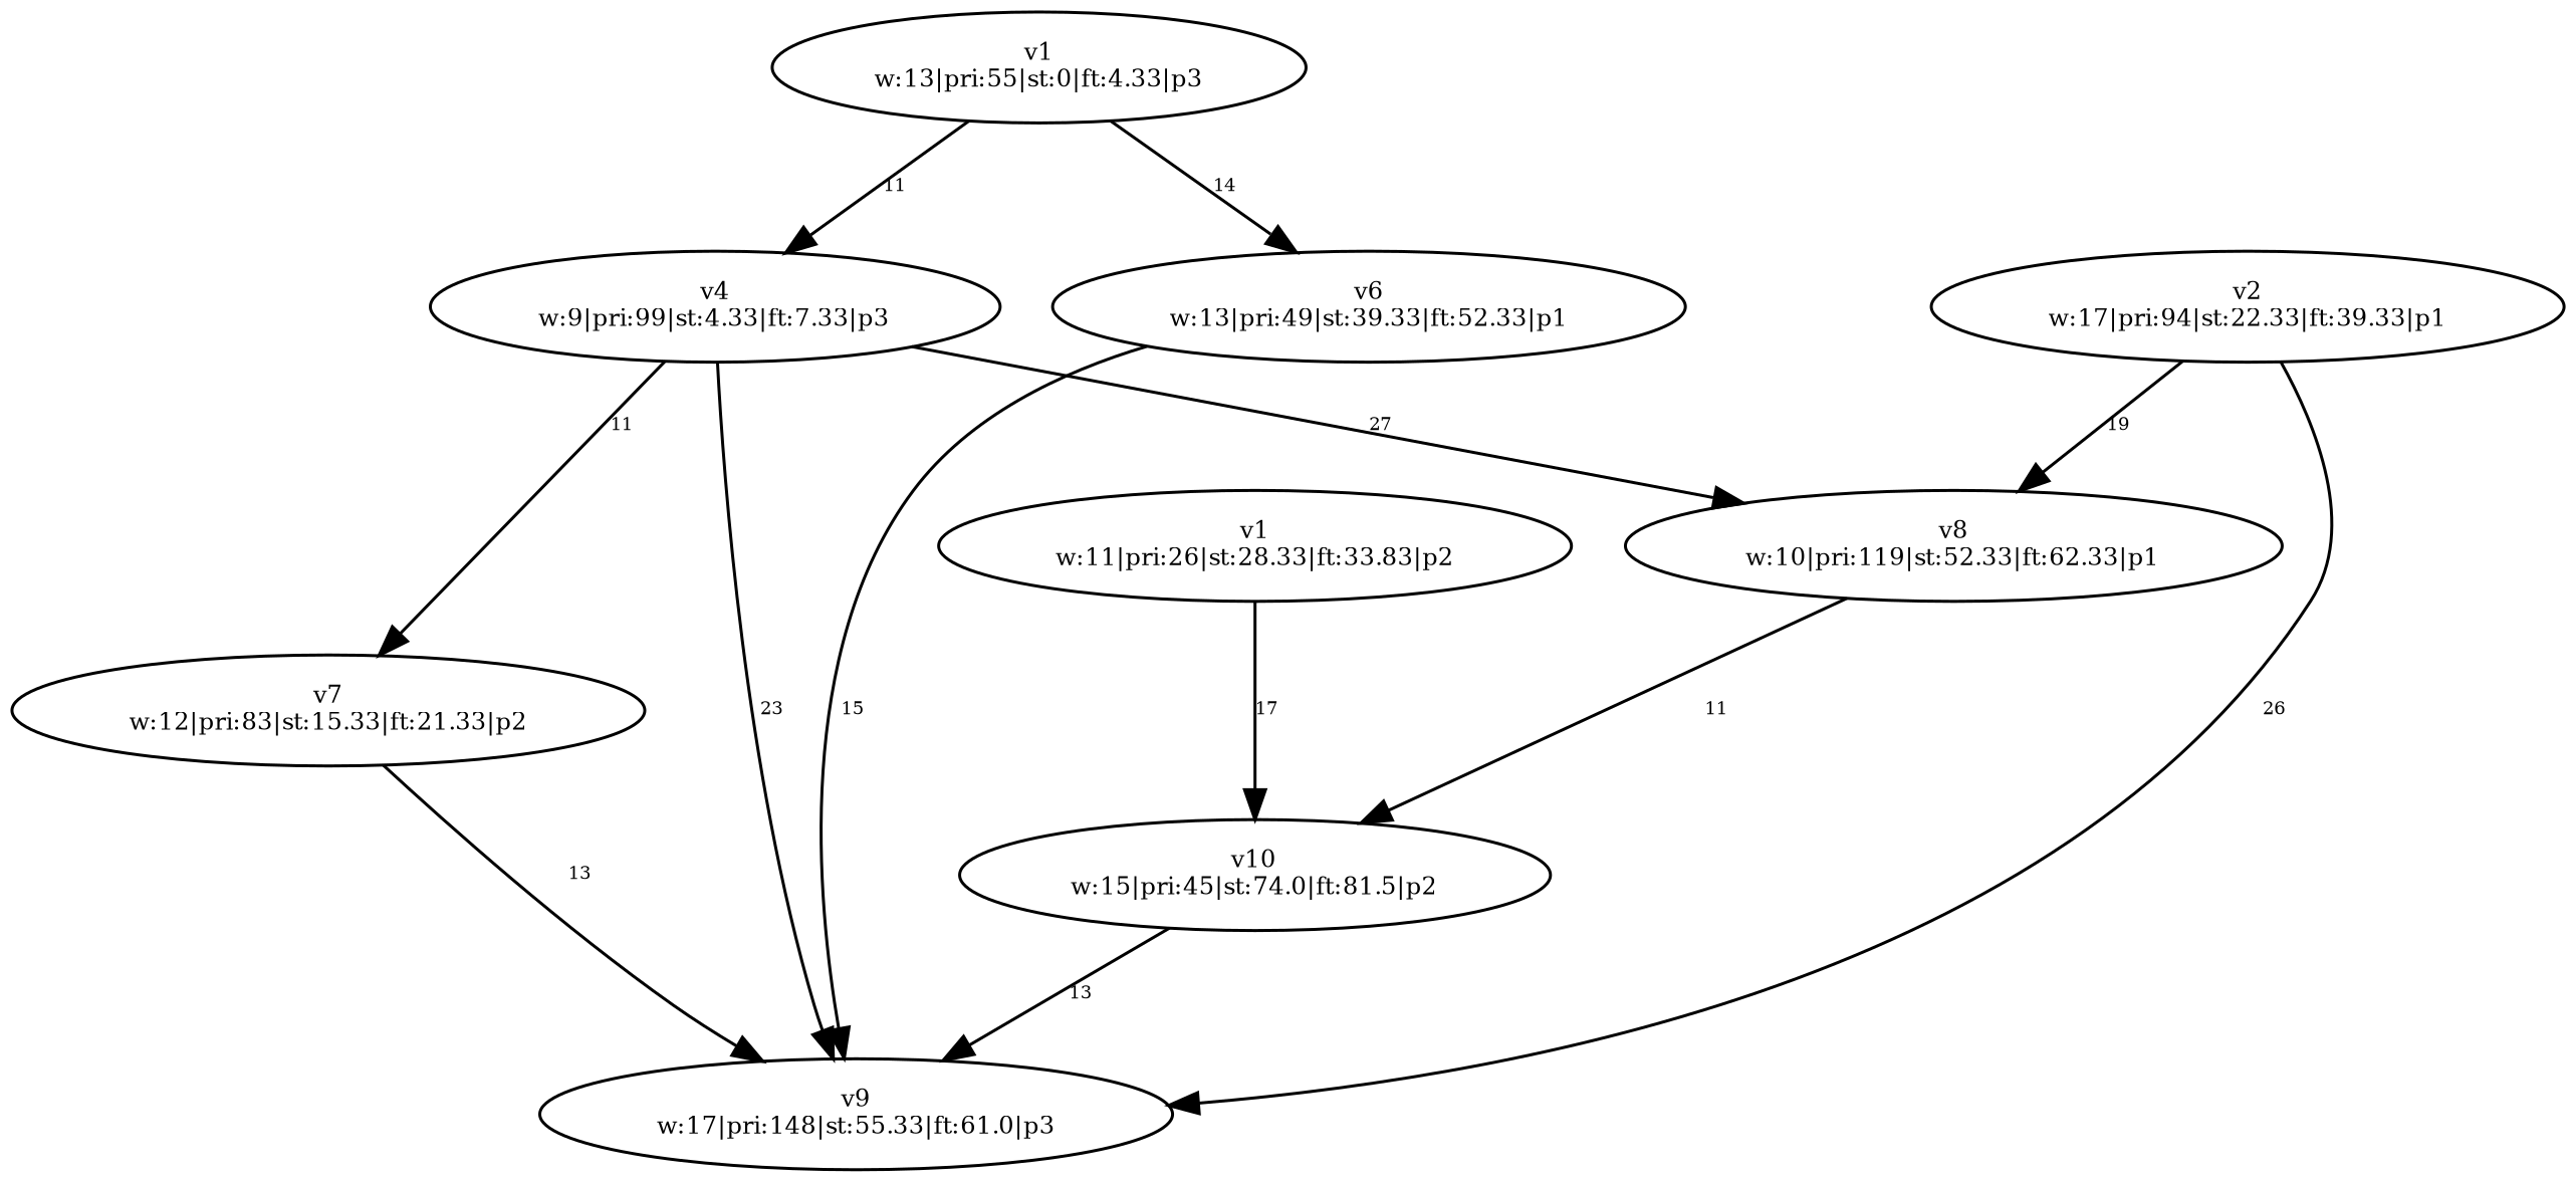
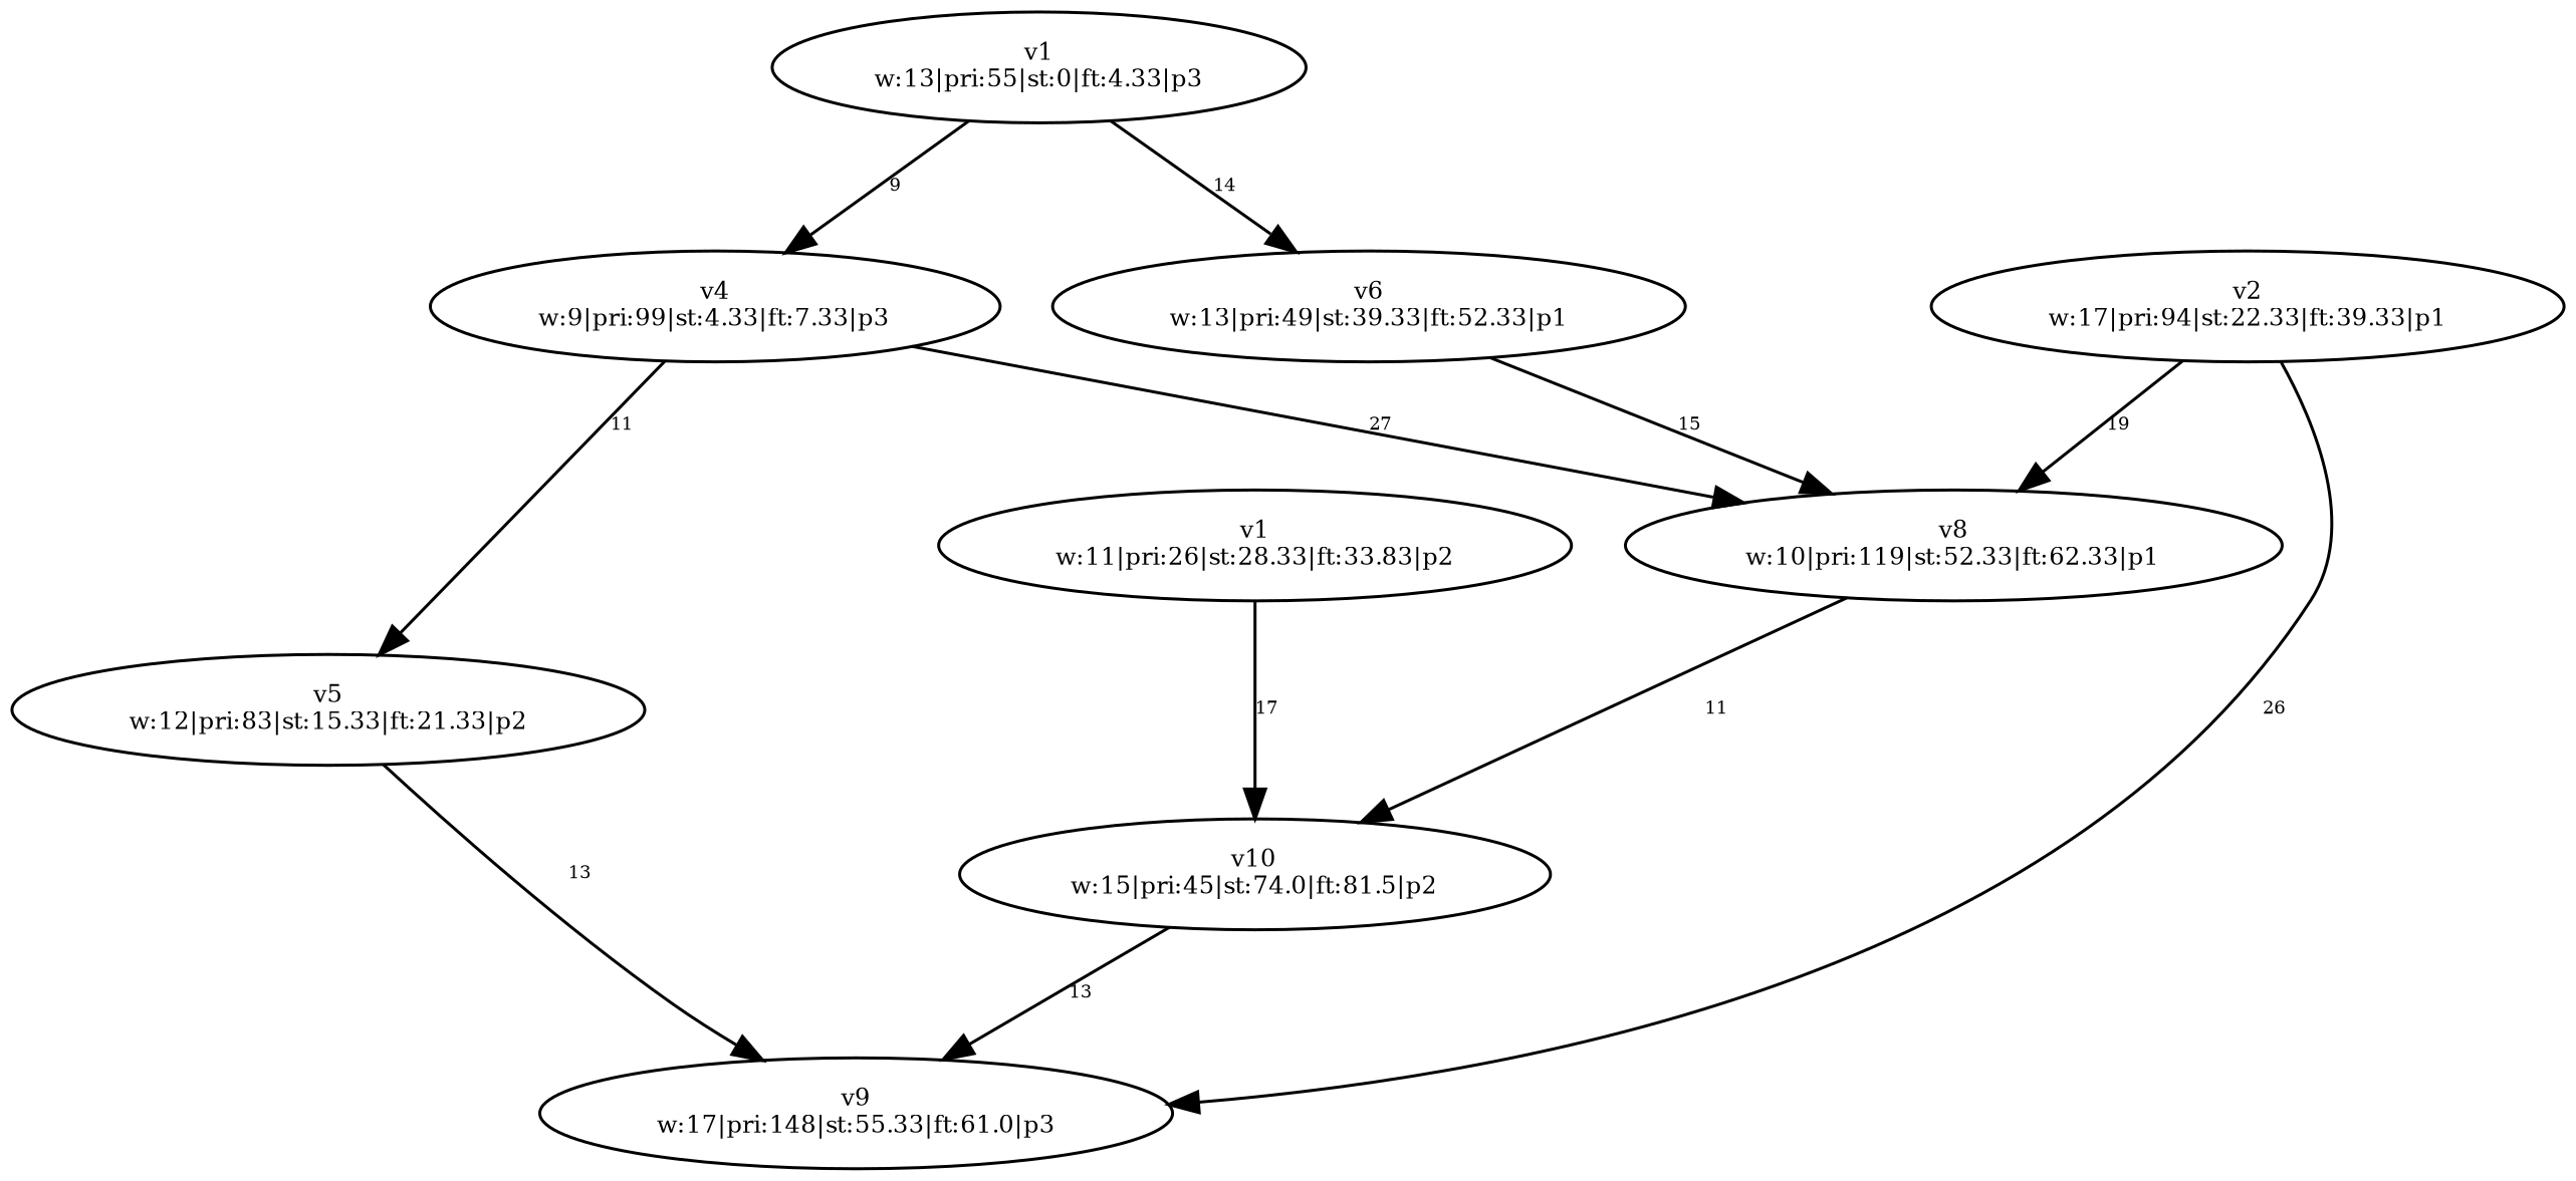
  digraph {
    node [fontsize=8.0]
    edge [constraint=true fontsize=6.0]
    n1 [label="v1\nw:13|pri:55|st:0|ft:4.33|p3"]
    n2 [label="v4\nw:9|pri:99|st:4.33|ft:7.33|p3"]
    n3 [label="v6\nw:13|pri:49|st:39.33|ft:52.33|p1"]
-   n4 [label="v7\nw:12|pri:83|st:15.33|ft:21.33|p2"]
+   n4 [label="v5\nw:12|pri:83|st:15.33|ft:21.33|p2"]
    n5 [label="v9\nw:17|pri:148|st:55.33|ft:61.0|p3"]
    n6 [label="v8\nw:10|pri:119|st:52.33|ft:62.33|p1"]
    n7 [label="v2\nw:17|pri:94|st:22.33|ft:39.33|p1"]
    n8 [label="v10\nw:15|pri:45|st:74.0|ft:81.5|p2"]
    n9 [label="v1\nw:11|pri:26|st:28.33|ft:33.83|p2"]
-   n1 -> n2 [label=11]
+   n1 -> n2 [label=9]
    n1 -> n3 [label=14]
    n2 -> n4 [label=11]
-   n2 -> n5 [label=23]
    n2 -> n6 [label=27]
-   n3 -> n5 [label=15]
+   n3 -> n6 [label=15]
    n4 -> n5 [label=13]
    n6 -> n8 [label=11]
    n7 -> n5 [label=26]
    n7 -> n6 [label=19]
    n8 -> n5 [label=13]
    n9 -> n8 [label=17]
  }
